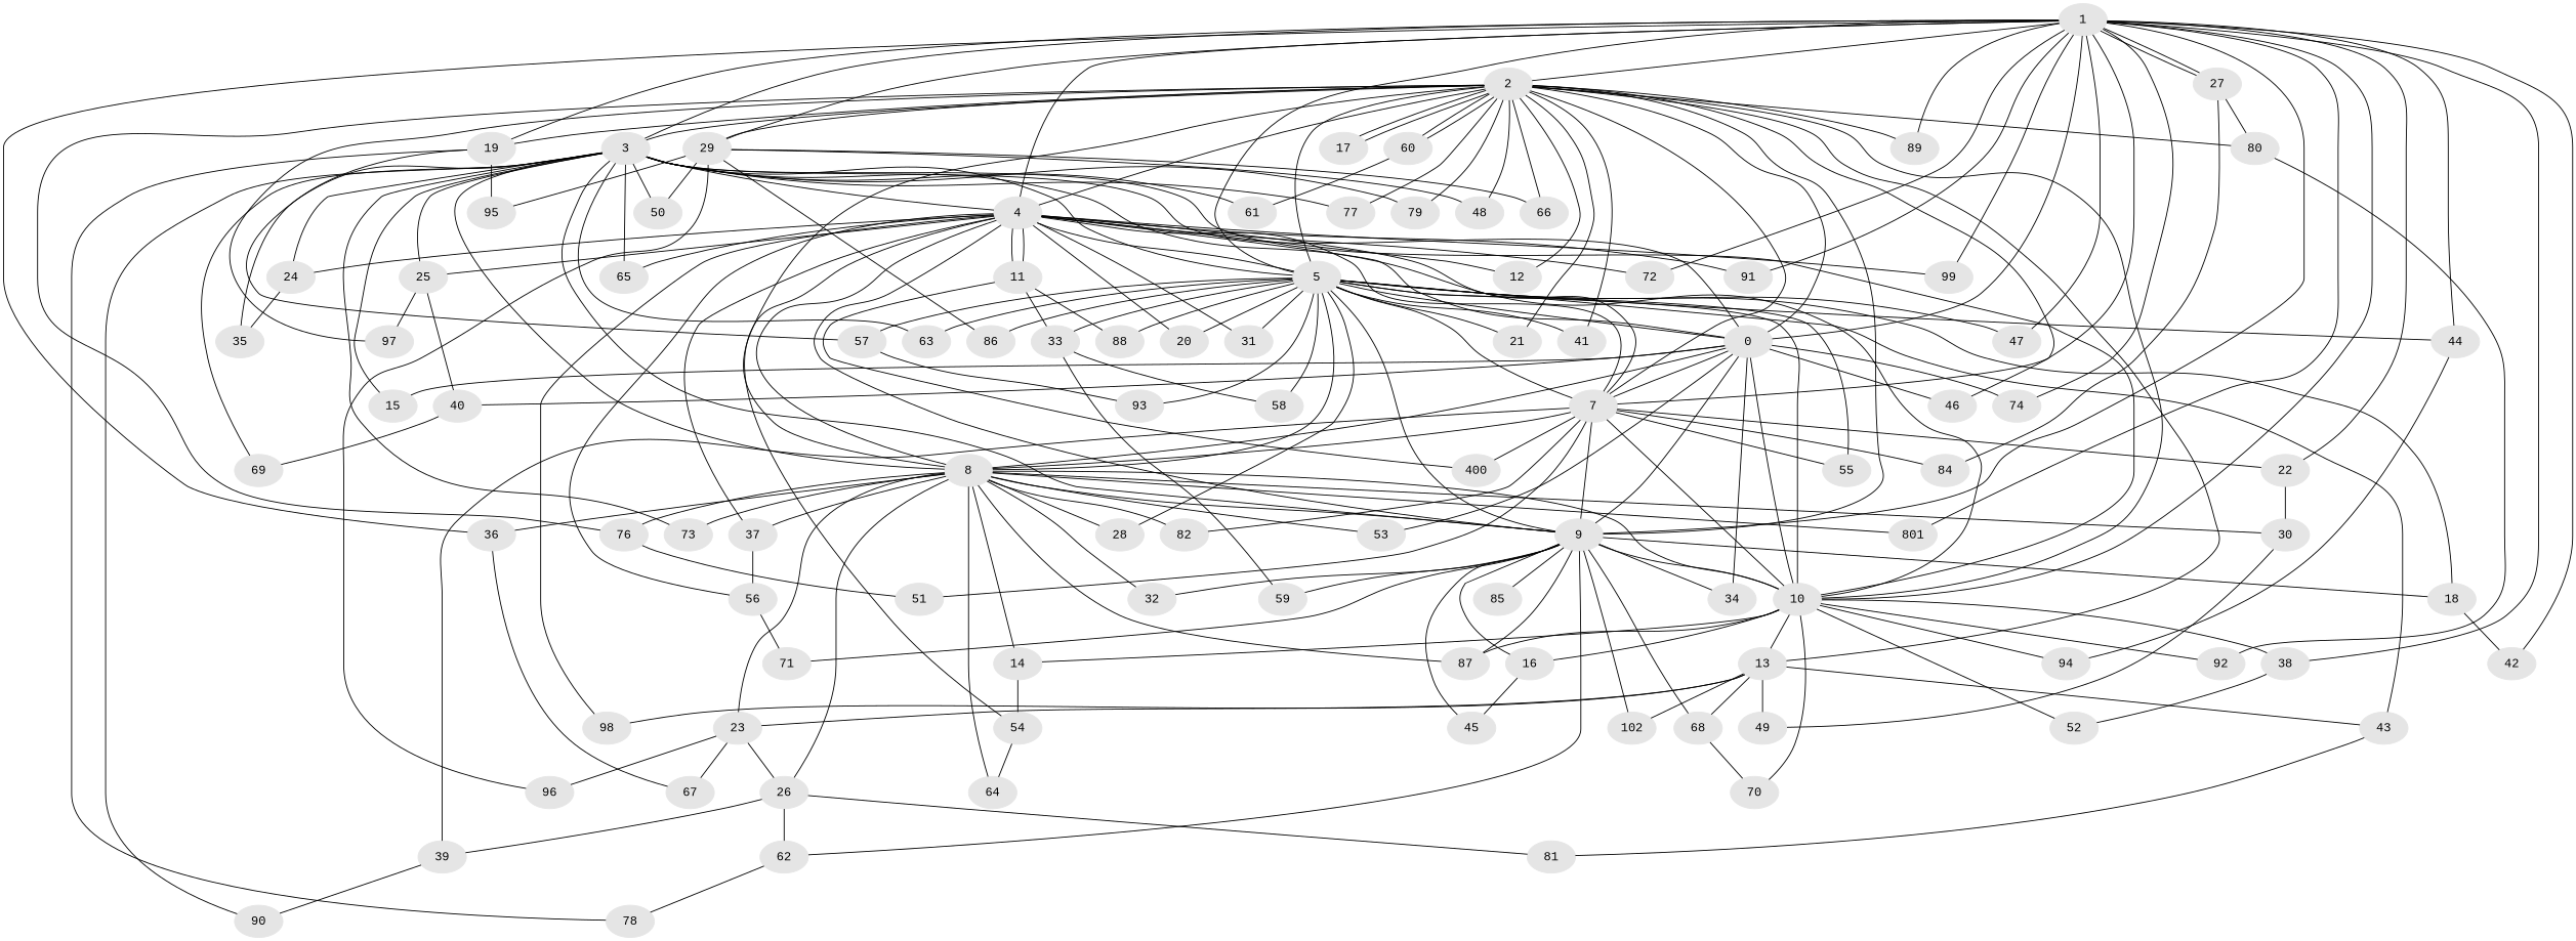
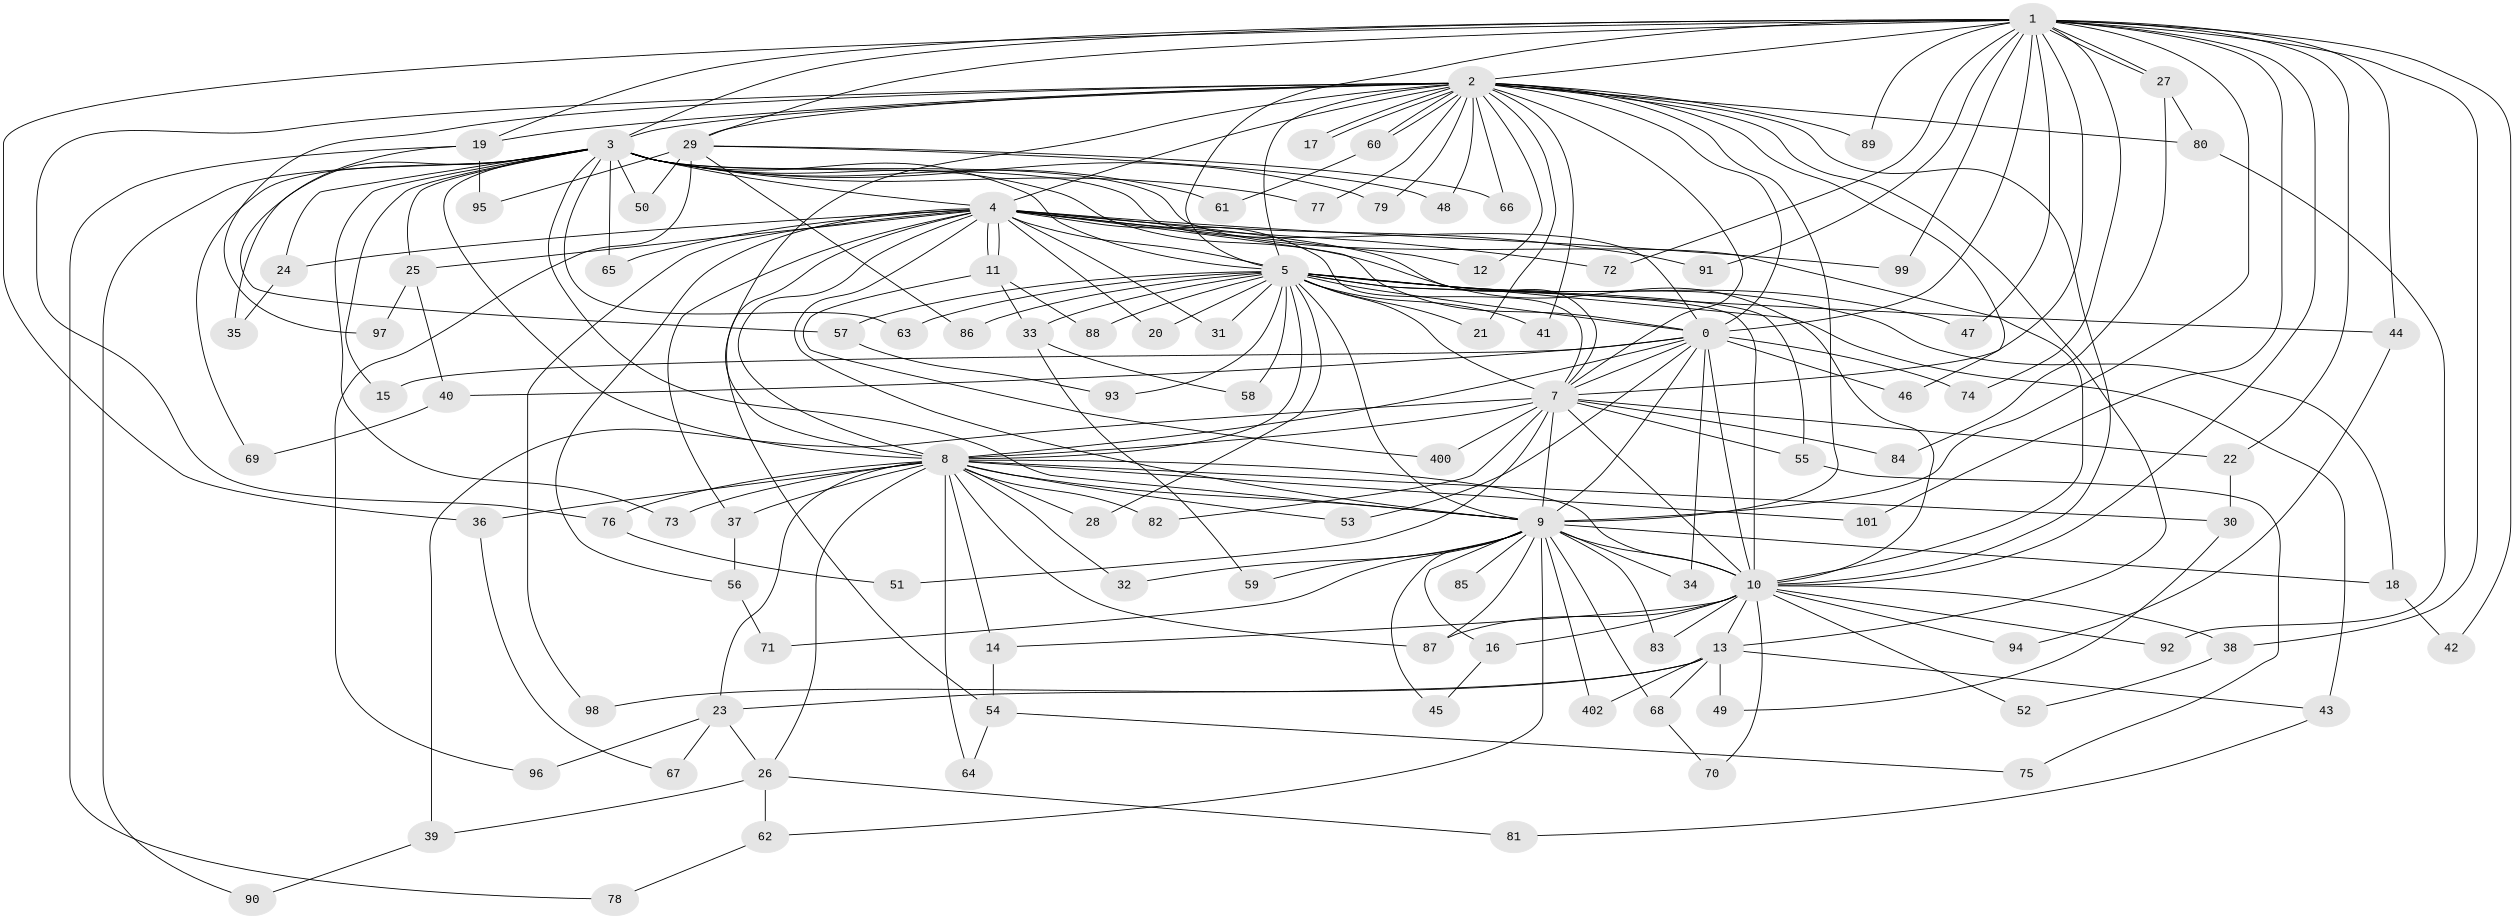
  graph {
    fontname="Liberation Mono"
    node [color=gray90 fontname="Liberation Mono" style=filled]
    edge [fontname="Liberation Mono"]
    1
    2
    3
    4
    5
    n6 [label=0]
    7
    9
    10
    19
    22
    27
    29
    36
    38
    42
    44
    47
    72
    74
    89
    91
    99
-   101 [label=801]
+   101
    8
    12
    13
    17
    21
    41
    46
    48
    60
    66
    76
    77
    79
    80
    97
    15
    24
    25
    35
    50
    61
    63
    65
    69
    73
    90
    11
    20
    31
    37
    54
    56
    98
    18
    28
    33
    43
    55
    57
    58
    86
    88
    93
    34
    40
    53
    39
    51
    82
    84
    n75 [label=400]
    14
    23
    26
    30
    32
    64
    87
    16
    45
    59
    62
    68
    71
+   83
    85
-   102
+   102 [label=402]
    52
    70
    92
    94
    78
    95
    96
    67
    49
+   75
    81
    1 -- 2
    1 -- 3
-   1 -- 4
    1 -- 5
    1 -- n6
    1 -- 7
    1 -- 9
    1 -- 10
    1 -- 19
    1 -- 22
    1 -- 27
    1 -- 27
    1 -- 29
    1 -- 36
    1 -- 38
    1 -- 42
    1 -- 44
    1 -- 47
    1 -- 72
    1 -- 74
    1 -- 89
    1 -- 91
    1 -- 99
    1 -- 101
    2 -- 3
    2 -- 4
    2 -- 5
    2 -- n6
    2 -- 7
    2 -- 9
    2 -- 10
    2 -- 19
    2 -- 29
    2 -- 89
    2 -- 8
    2 -- 12
    2 -- 13
    2 -- 17
    2 -- 17
    2 -- 21
    2 -- 41
    2 -- 46
    2 -- 48
    2 -- 60
    2 -- 60
    2 -- 66
    2 -- 76
    2 -- 77
    2 -- 79
    2 -- 80
    2 -- 97
    3 -- 4
    3 -- 5
    3 -- n6
    3 -- 7
    3 -- 9
    3 -- 10
    3 -- 8
    3 -- 77
    3 -- 79
    3 -- 15
    3 -- 24
    3 -- 25
    3 -- 35
    3 -- 50
    3 -- 61
    3 -- 63
    3 -- 65
    3 -- 69
    3 -- 73
    3 -- 90
    4 -- 5
    4 -- n6
    4 -- 7
    4 -- 9
    4 -- 10
    4 -- 72
    4 -- 91
    4 -- 99
    4 -- 8
    4 -- 12
    4 -- 24
    4 -- 25
    4 -- 65
    4 -- 11
    4 -- 11
    4 -- 20
    4 -- 31
    4 -- 37
    4 -- 54
    4 -- 56
    4 -- 98
    5 -- n6
    5 -- 7
    5 -- 9
    5 -- 10
    5 -- 44
    5 -- 47
    5 -- 8
    5 -- 21
    5 -- 41
    5 -- 63
    5 -- 20
    5 -- 31
    5 -- 18
    5 -- 28
    5 -- 33
    5 -- 43
    5 -- 55
    5 -- 57
    5 -- 58
    5 -- 86
    5 -- 88
    5 -- 93
    n6 -- 7
    n6 -- 9
    n6 -- 10
    n6 -- 74
    n6 -- 8
    n6 -- 46
    n6 -- 15
    n6 -- 34
    n6 -- 40
    n6 -- 53
    7 -- 9
    7 -- 10
    7 -- 22
    7 -- 8
    7 -- 55
    7 -- 39
    7 -- 51
    7 -- 82
    7 -- 84
    7 -- n75
    9 -- 10
    9 -- 18
    9 -- 34
    9 -- 32
    9 -- 87
    9 -- 16
    9 -- 45
    9 -- 59
    9 -- 62
    9 -- 68
    9 -- 71
+   9 -- 83
    9 -- 85
    9 -- 102
    10 -- 38
    10 -- 13
    10 -- 14
    10 -- 87
    10 -- 16
+   10 -- 83
    10 -- 52
    10 -- 70
    10 -- 92
    10 -- 94
    19 -- 57
    19 -- 78
    19 -- 95
    22 -- 30
    27 -- 80
    27 -- 84
    29 -- 48
    29 -- 66
    29 -- 50
    29 -- 86
    29 -- 95
    29 -- 96
    36 -- 67
    38 -- 52
    44 -- 94
    8 -- 9
    8 -- 10
    8 -- 36
    8 -- 101
    8 -- 76
    8 -- 73
    8 -- 37
    8 -- 28
    8 -- 53
    8 -- 82
    8 -- 14
    8 -- 23
    8 -- 26
    8 -- 30
    8 -- 32
    8 -- 64
    8 -- 87
    13 -- 98
    13 -- 43
    13 -- 23
    13 -- 68
    13 -- 102
    13 -- 49
    60 -- 61
    76 -- 51
    80 -- 92
    24 -- 35
    25 -- 97
    25 -- 40
    11 -- 33
    11 -- 88
    11 -- n75
    37 -- 56
    54 -- 64
+   54 -- 75
    56 -- 71
    18 -- 42
    33 -- 58
    33 -- 59
    43 -- 81
+   55 -- 75
    57 -- 93
    40 -- 69
    39 -- 90
    14 -- 54
    23 -- 26
    23 -- 96
    23 -- 67
    26 -- 39
    26 -- 62
    26 -- 81
    30 -- 49
    16 -- 45
    62 -- 78
    68 -- 70
  }
